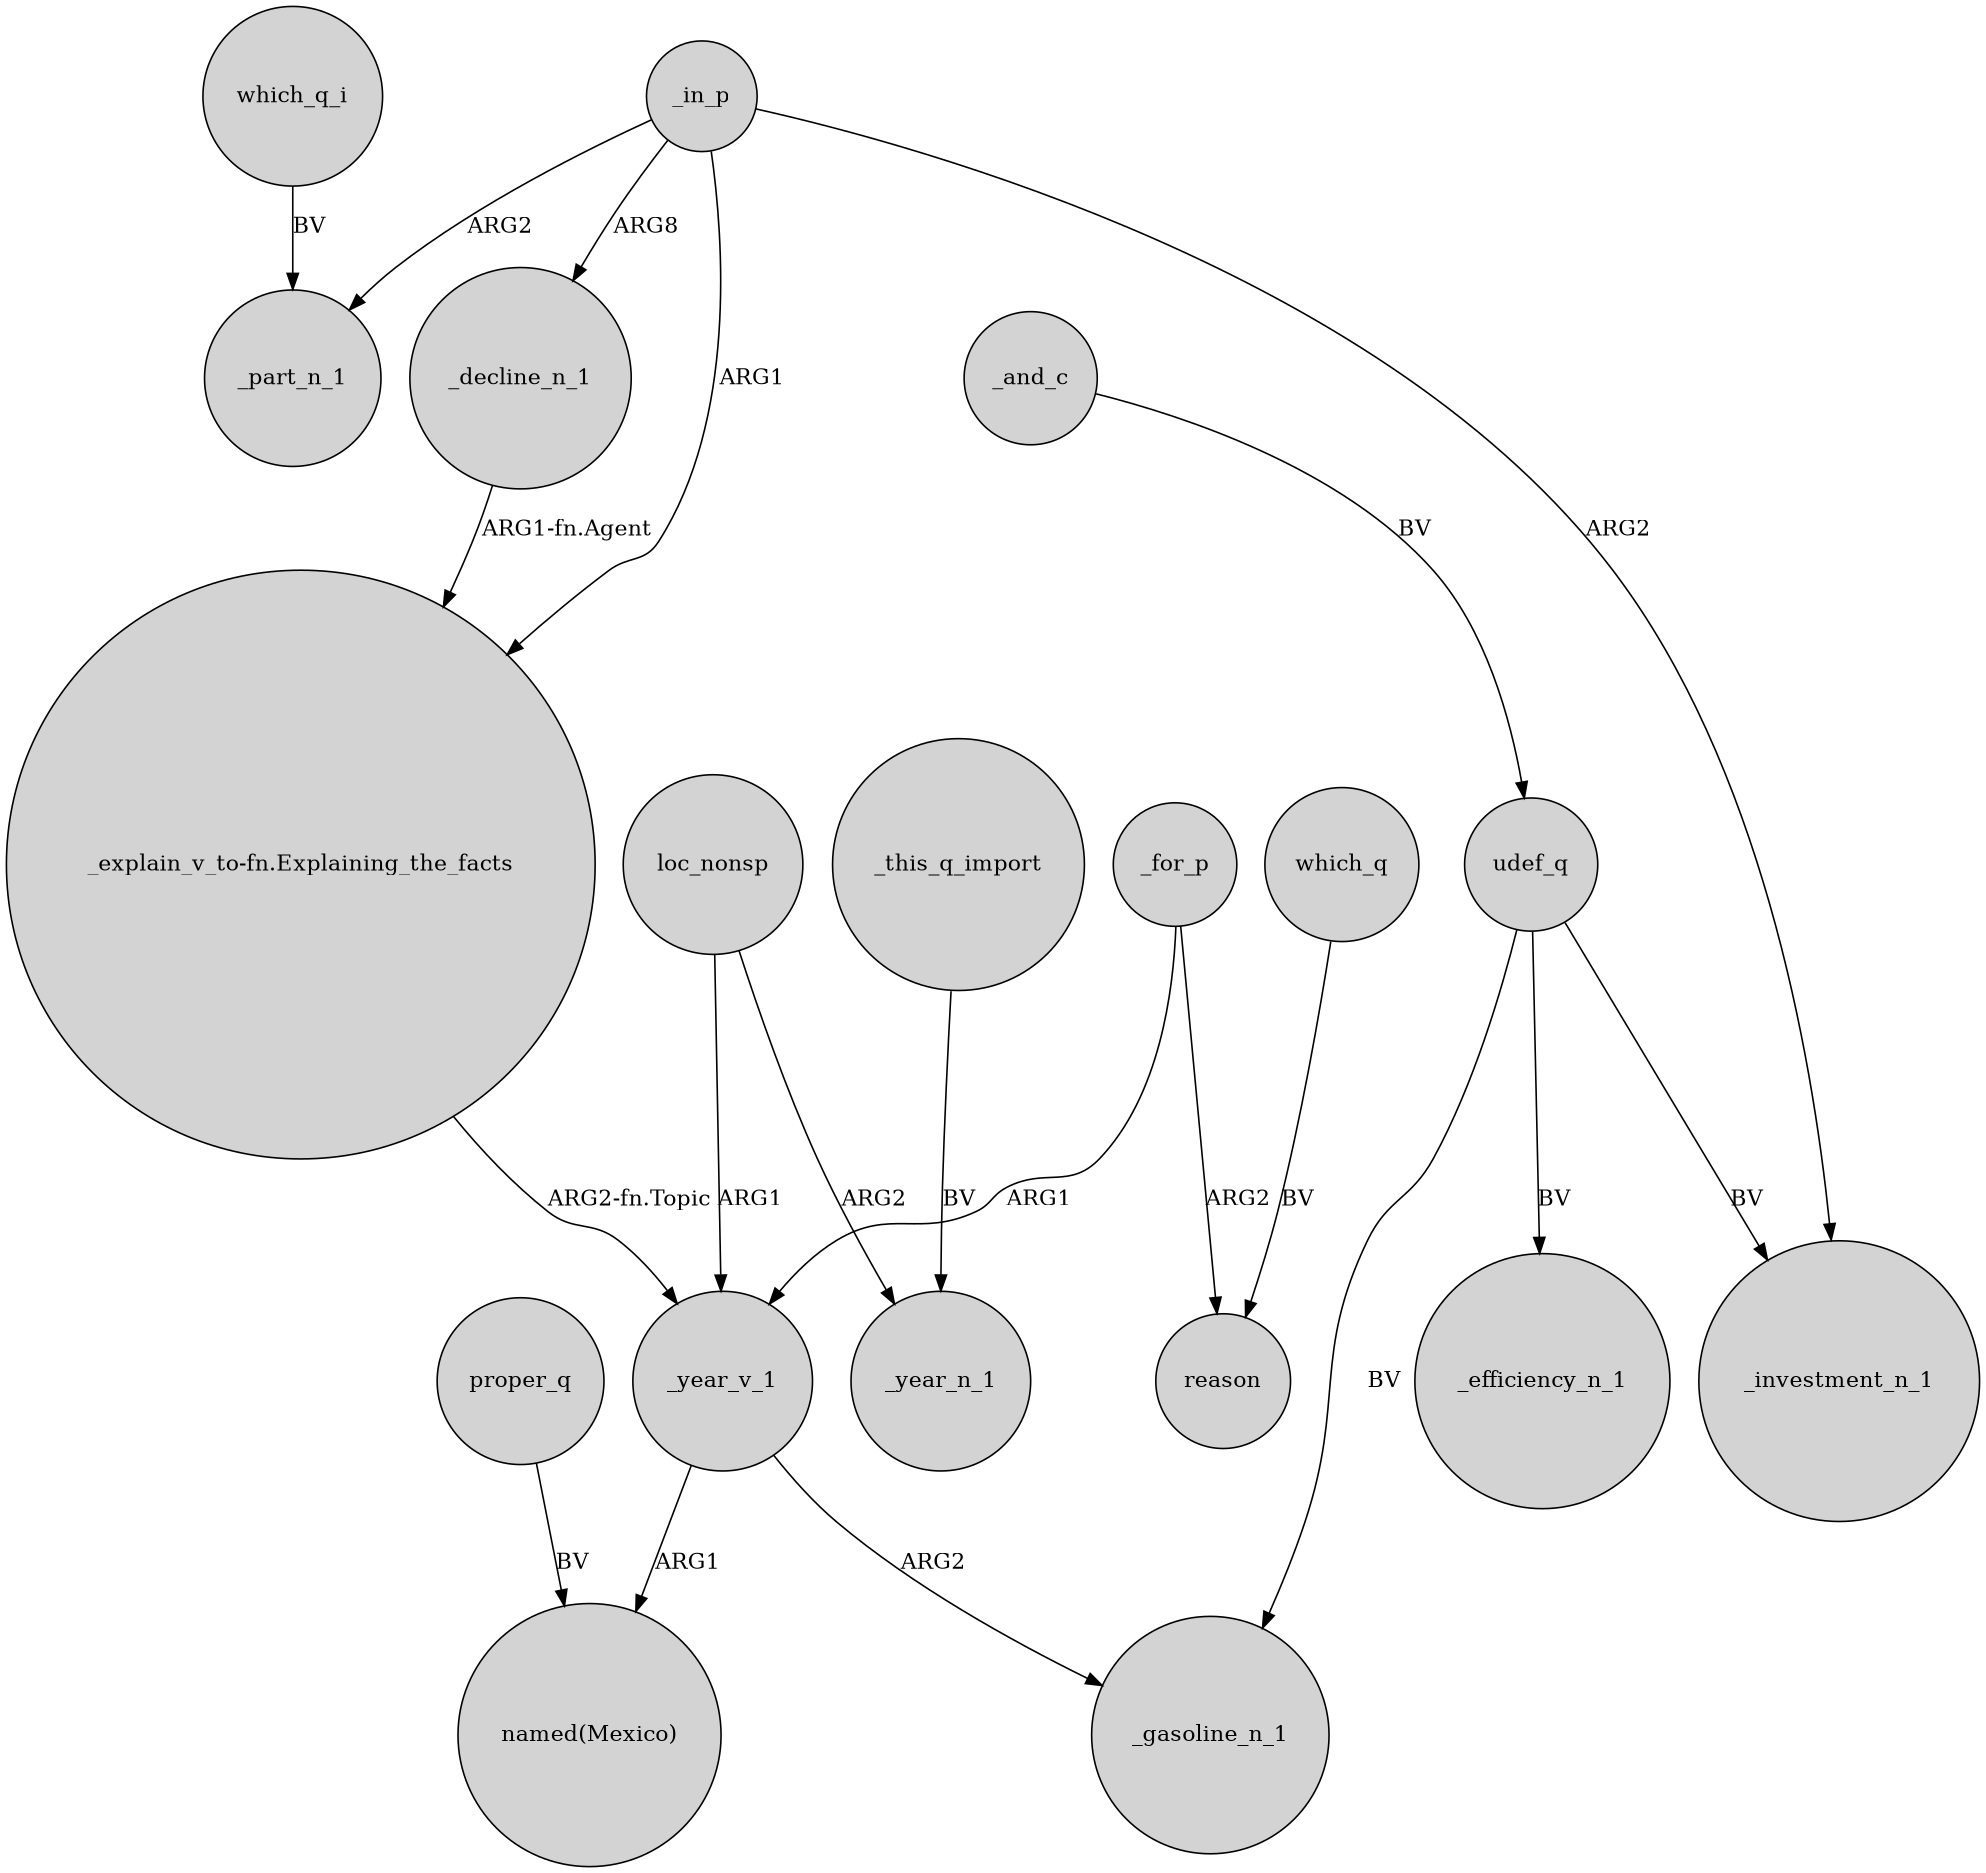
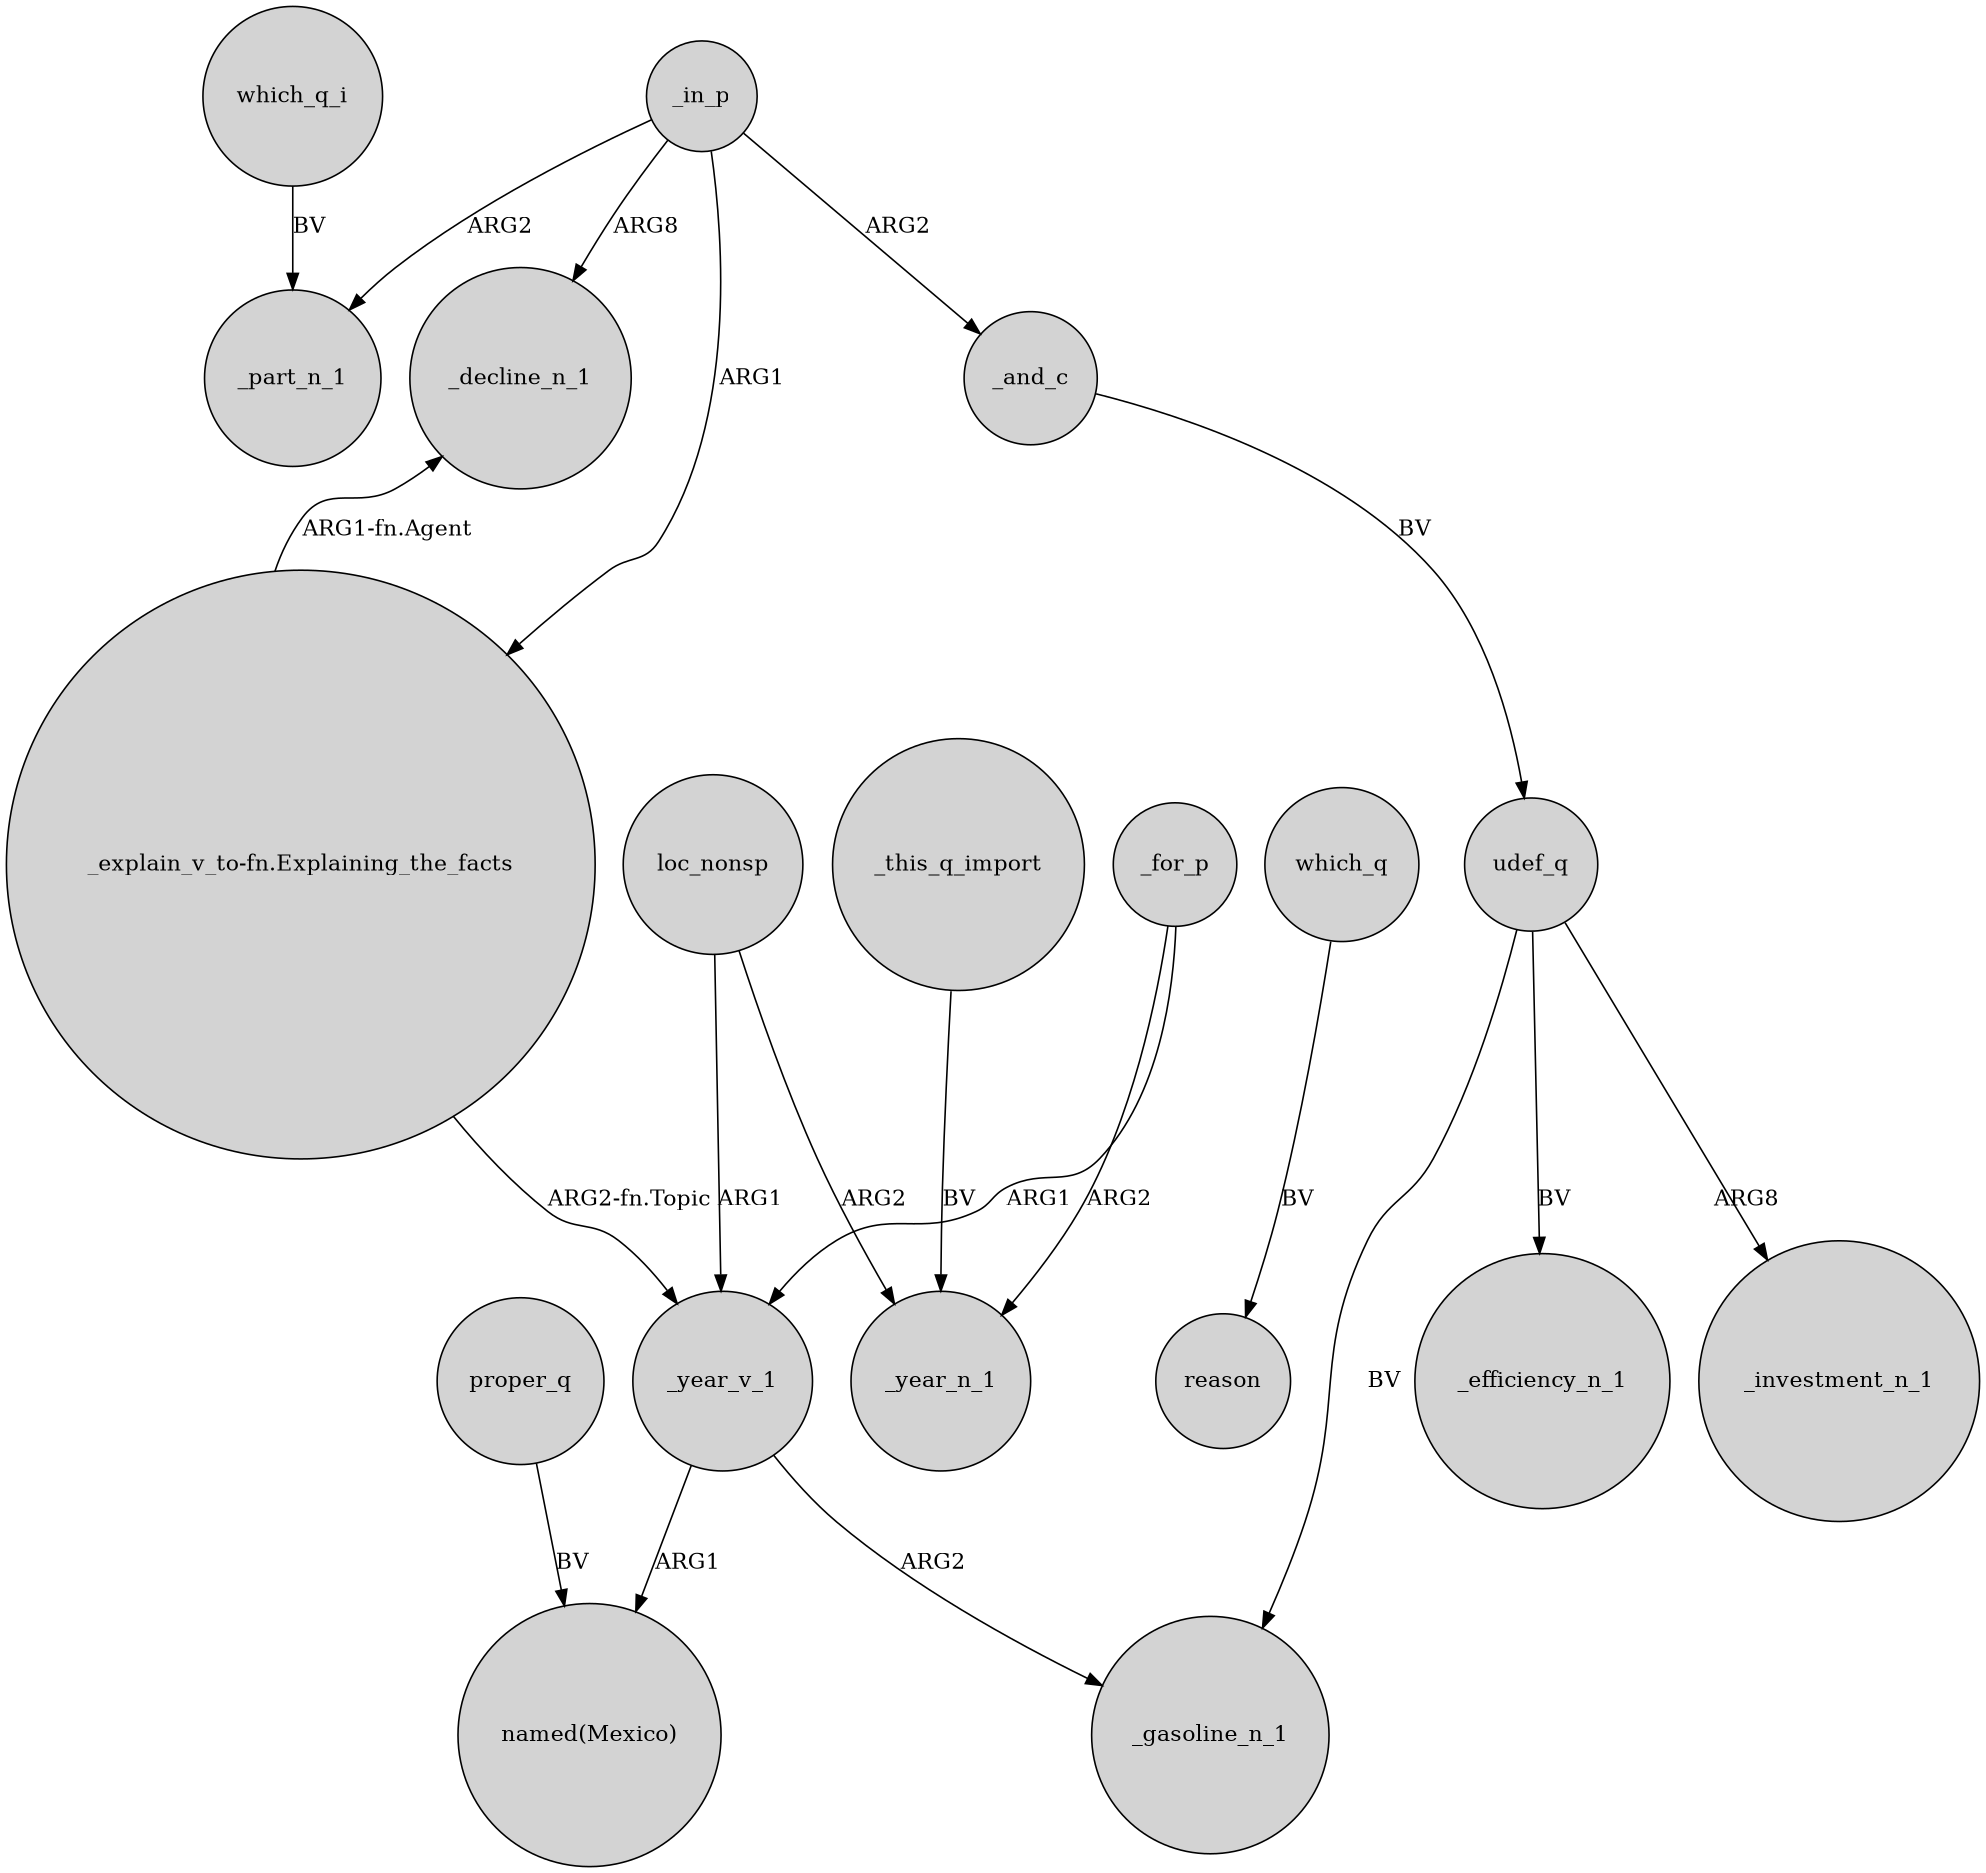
  digraph {
    node [shape=circle style=filled]
    _in_p
    _part_n_1
    _decline_n_1
    "_explain_v_to-fn.Explaining_the_facts"
    _and_c
    n6 [label=_year_v_1]
    udef_q
    _for_p
    reason
    "named(Mexico)"
    _gasoline_n_1
    n12 [label=which_q_i]
    _efficiency_n_1
    _investment_n_1
    proper_q
    which_q
    loc_nonsp
    _year_n_1
    n19 [label=_this_q_import]
    _in_p -> _part_n_1 [label=ARG2]
    _in_p -> _decline_n_1 [label=ARG8]
    _in_p -> "_explain_v_to-fn.Explaining_the_facts" [label=ARG1]
-   _in_p -> _investment_n_1 [label=ARG2]
-   _decline_n_1 -> "_explain_v_to-fn.Explaining_the_facts" [label="ARG1-fn.Agent"]
+   _in_p -> _and_c [label=ARG2]
+   "_explain_v_to-fn.Explaining_the_facts" -> _decline_n_1 [label="ARG1-fn.Agent"]
    "_explain_v_to-fn.Explaining_the_facts" -> n6 [label="ARG2-fn.Topic"]
    _and_c -> udef_q [label=BV]
    n6 -> "named(Mexico)" [label=ARG1]
    n6 -> _gasoline_n_1 [label=ARG2]
    udef_q -> _gasoline_n_1 [label=BV]
    udef_q -> _efficiency_n_1 [label=BV]
-   udef_q -> _investment_n_1 [label=BV]
+   udef_q -> _investment_n_1 [label=ARG8]
    _for_p -> n6 [label=ARG1]
-   _for_p -> reason [label=ARG2]
+   _for_p -> _year_n_1 [label=ARG2]
    n12 -> _part_n_1 [label=BV]
    proper_q -> "named(Mexico)" [label=BV]
    which_q -> reason [label=BV]
    loc_nonsp -> n6 [label=ARG1]
    loc_nonsp -> _year_n_1 [label=ARG2]
    n19 -> _year_n_1 [label=BV]
  }
